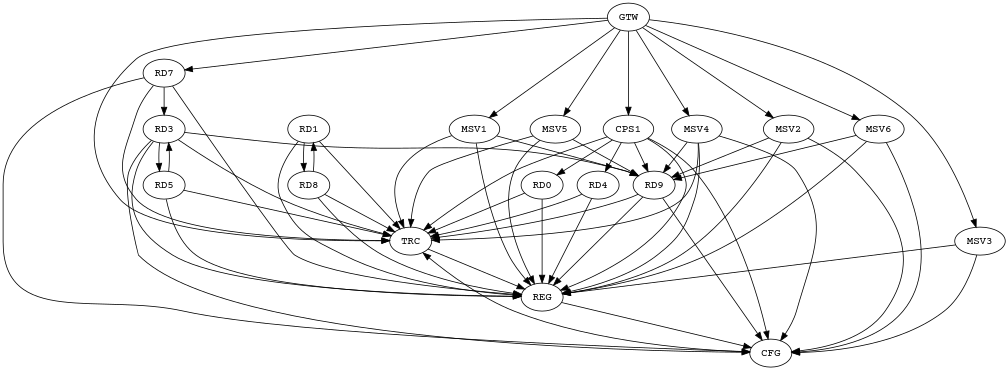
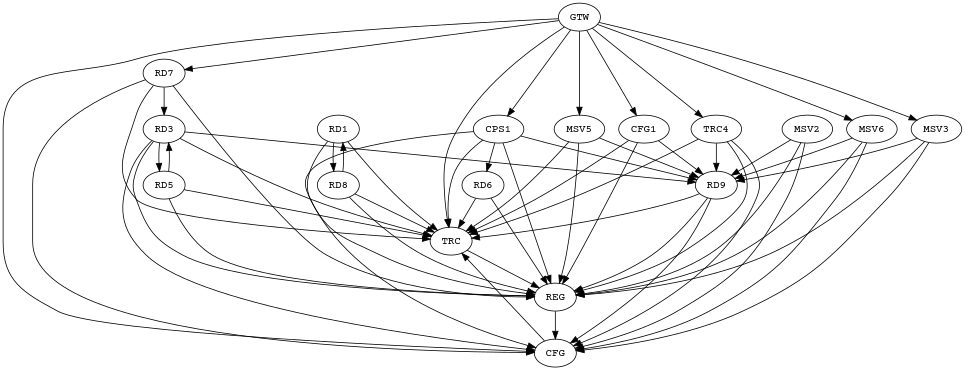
  strict digraph {
    fontname="Courier Prime"
    node [fontname="Courier Prime"]
    edge [fontname="Courier Prime"]
    n1 [label=RD1]
    n2 [label=RD8]
    n3 [label=REG]
    n4 [label=TRC]
    n5 [label=CFG]
    n6 [label=RD9]
    n7 [label=RD3]
    n8 [label=RD5]
-   n9 [label=RD4]
-   n10 [label=RD0]
+   n10 [label=RD6]
    n11 [label=RD7]
    n12 [label=CPS1]
    n13 [label=GTW]
-   n14 [label=MSV1]
+   n14 [label=CFG1]
    n15 [label=MSV2]
    n16 [label=MSV3]
-   n17 [label=MSV4]
+   n17 [label=TRC4]
    n18 [label=MSV5]
    n19 [label=MSV6]
    n1 -> n2
    n1 -> n3
    n1 -> n4
    n2 -> n1
    n2 -> n3
    n2 -> n4
    n3 -> n5
    n4 -> n3
    n5 -> n4
    n6 -> n3
    n6 -> n4
    n6 -> n5
    n7 -> n3
    n7 -> n4
    n7 -> n5
    n7 -> n6
    n7 -> n8
    n8 -> n3
    n8 -> n4
    n8 -> n7
-   n9 -> n3
-   n9 -> n4
    n10 -> n3
    n10 -> n4
    n11 -> n3
    n11 -> n4
    n11 -> n5
    n11 -> n7
    n12 -> n3
    n12 -> n4
    n12 -> n5
    n12 -> n6
-   n12 -> n9
    n12 -> n10
    n13 -> n4
    n13 -> n11
    n13 -> n12
    n13 -> n14
-   n13 -> n15
+   n13 -> n5
    n13 -> n16
    n13 -> n17
    n13 -> n18
    n13 -> n19
    n14 -> n3
    n14 -> n4
    n14 -> n6
    n15 -> n3
    n15 -> n5
    n15 -> n6
    n16 -> n3
    n16 -> n5
+   n16 -> n6
    n17 -> n3
    n17 -> n4
    n17 -> n5
    n17 -> n6
    n18 -> n3
    n18 -> n4
    n18 -> n6
    n19 -> n3
    n19 -> n5
    n19 -> n6
  }
